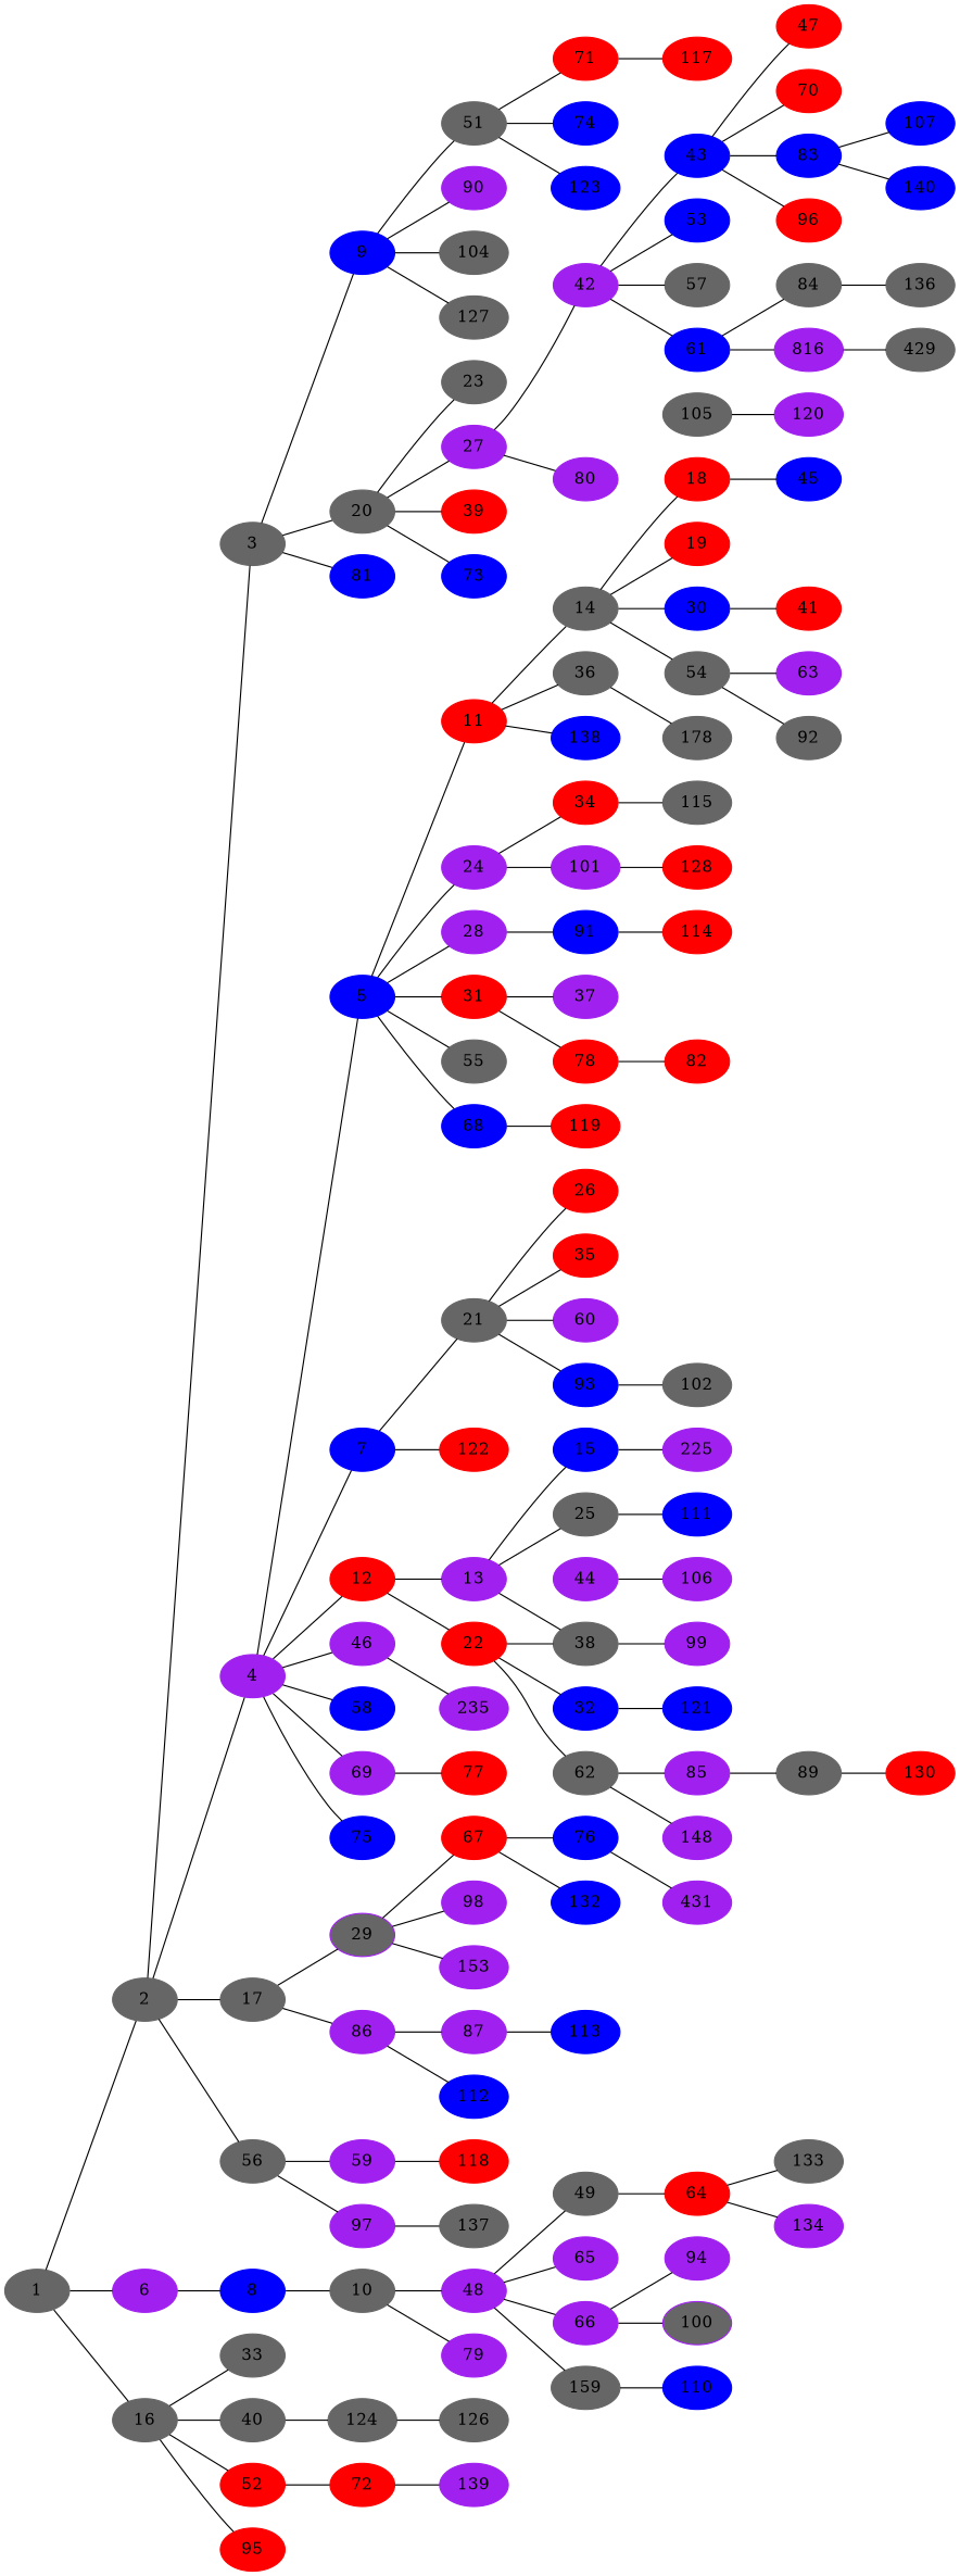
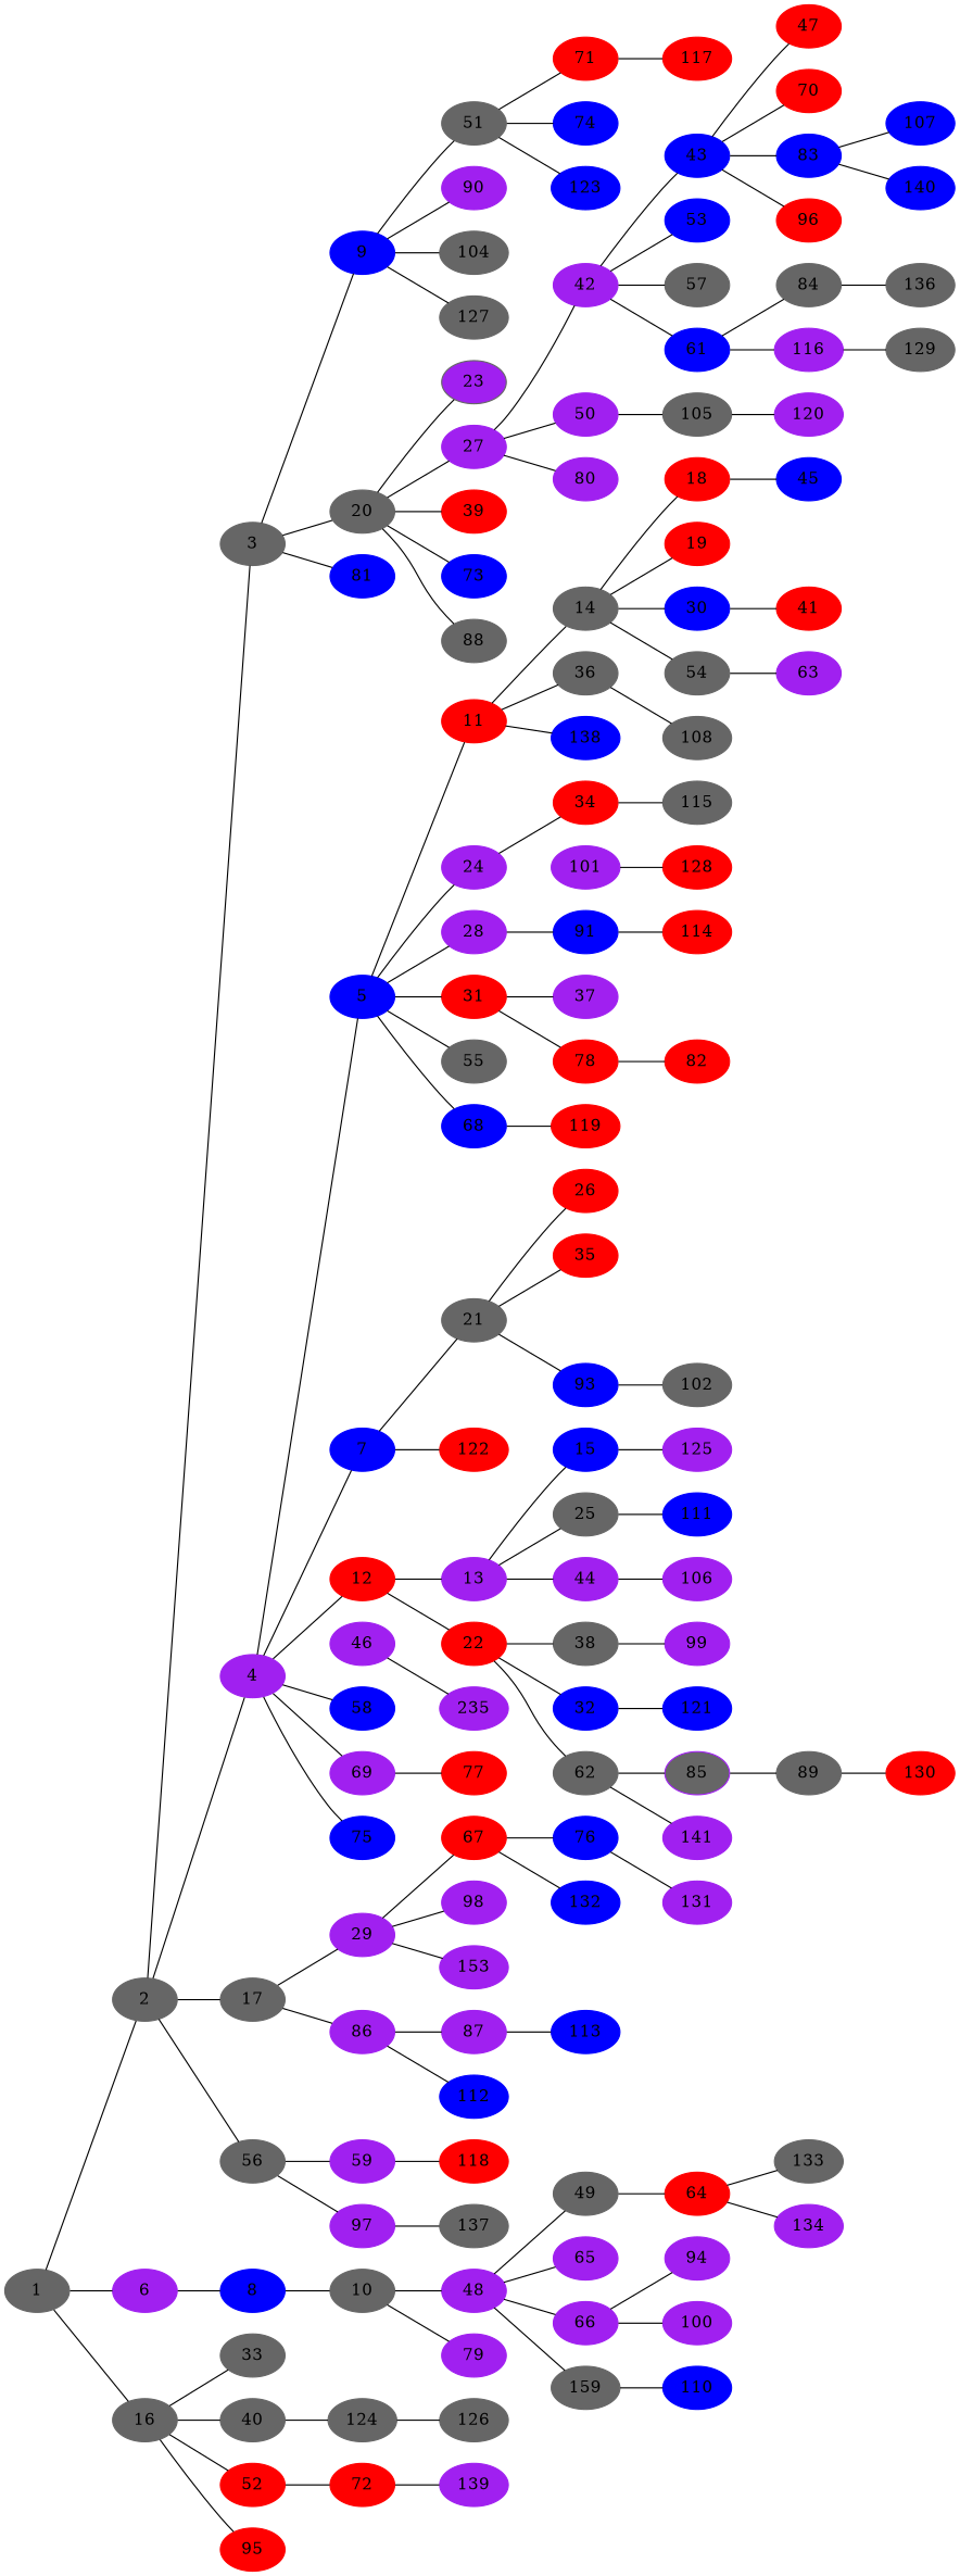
  graph {
    rankdir=LR
    node [color=purple style=filled]
    1 [color=gray40]
    2 [color=gray40]
    6
    16 [color=gray40]
    3 [color=gray40]
    4
    17 [color=gray40]
    56 [color=gray40]
    8 [color=blue]
    33 [color=gray40]
    40 [color=gray40]
    52 [color=red]
    95 [color=red]
    9 [color=blue]
    20 [color=gray40]
    81 [color=blue]
    5 [color=blue]
    7 [color=blue]
    12 [color=red]
    46
    58 [color=blue]
    69
    75 [color=blue]
-   29 [fillcolor=gray40]
+   29
    86
    59
    97
    51 [color=gray40]
    90
    104 [color=gray40]
    127 [color=gray40]
-   23 [color=gray40]
+   23 [color=gray40 fillcolor=purple]
    27
    39 [color=red]
    73 [color=blue]
+   88 [color=gray40]
    11 [color=red]
    24
    28
    31 [color=red]
    55 [color=gray40]
    68 [color=blue]
    21 [color=gray40]
    122 [color=red]
    13
    22 [color=red]
    n47 [label=235]
    77 [color=red]
    14 [color=gray40]
    36 [color=gray40]
    138 [color=blue]
    34 [color=red]
    101
    91 [color=blue]
    37
    78 [color=red]
    119 [color=red]
    10 [color=gray40]
    26 [color=red]
    35 [color=red]
-   60
    93 [color=blue]
    48
    79
    71 [color=red]
    74 [color=blue]
    123 [color=blue]
    49 [color=gray40]
    65
    66
    n71 [color=gray40 label=159]
    18 [color=red]
    19 [color=red]
    30 [color=blue]
    54 [color=gray40]
-   108 [color=gray40 label=178]
+   108 [color=gray40]
    15 [color=blue]
    25 [color=gray40]
    44
    32 [color=blue]
    38 [color=gray40]
    62 [color=gray40]
-   125 [label=225]
+   125
    111 [color=blue]
    106
    45 [color=blue]
    41 [color=red]
    63
-   92 [color=gray40]
    124 [color=gray40]
    72 [color=red]
    67 [color=red]
    98
    n94 [label=153]
    87
    112 [color=blue]
    42
+   50
    80
    102 [color=gray40]
    121 [color=blue]
    99
-   85
-   141 [label=148]
+   85 [fillcolor=gray40]
+   141
    115 [color=gray40]
    128 [color=red]
    43 [color=blue]
    53 [color=blue]
    57 [color=gray40]
    61 [color=blue]
    105 [color=gray40]
    114 [color=red]
    76 [color=blue]
    132 [color=blue]
    82 [color=red]
    126 [color=gray40]
    47 [color=red]
    70 [color=red]
    83 [color=blue]
    96 [color=red]
    84 [color=gray40]
-   116 [label=816]
+   116
    107 [color=blue]
    140 [color=blue]
    64 [color=red]
    94
-   100 [fillcolor=gray40]
+   100
    110 [color=blue]
    133 [color=gray40]
    134
    120
    117 [color=red]
    139
    118 [color=red]
    137 [color=gray40]
    136 [color=gray40]
-   129 [color=gray40 label=429]
+   129 [color=gray40]
    89 [color=gray40]
-   131 [label=431]
+   131
    130 [color=red]
    113 [color=blue]
    1 -- 2
    1 -- 6
    1 -- 16
    2 -- 3
    2 -- 4
    2 -- 17
    2 -- 56
    6 -- 8
    16 -- 33
    16 -- 40
    16 -- 52
    16 -- 95
    3 -- 9
    3 -- 20
    3 -- 81
    4 -- 5
    4 -- 7
    4 -- 12
-   4 -- 46
    4 -- 58
    4 -- 69
    4 -- 75
    17 -- 29
    17 -- 86
    56 -- 59
    56 -- 97
    8 -- 10
    40 -- 124
    52 -- 72
    9 -- 51
    9 -- 90
    9 -- 104
    9 -- 127
    20 -- 23
    20 -- 27
    20 -- 39
    20 -- 73
+   20 -- 88
    5 -- 11
    5 -- 24
    5 -- 28
    5 -- 31
    5 -- 55
    5 -- 68
    7 -- 21
    7 -- 122
    12 -- 13
    12 -- 22
    46 -- n47
    69 -- 77
    29 -- 67
    29 -- 98
    29 -- n94
    86 -- 87
    86 -- 112
    59 -- 118
    97 -- 137
    51 -- 71
    51 -- 74
    51 -- 123
    27 -- 42
+   27 -- 50
    27 -- 80
    11 -- 14
    11 -- 36
    11 -- 138
    24 -- 34
-   24 -- 101
    28 -- 91
    31 -- 37
    31 -- 78
    68 -- 119
    21 -- 26
    21 -- 35
-   21 -- 60
    21 -- 93
    13 -- 15
    13 -- 25
-   13 -- 38
+   13 -- 44
    22 -- 32
    22 -- 38
    22 -- 62
    14 -- 18
    14 -- 19
    14 -- 30
    14 -- 54
    36 -- 108
    34 -- 115
    101 -- 128
    91 -- 114
    78 -- 82
    10 -- 48
    10 -- 79
    93 -- 102
    48 -- 49
    48 -- 65
    48 -- 66
    48 -- n71
    71 -- 117
    49 -- 64
    66 -- 94
    66 -- 100
    n71 -- 110
    18 -- 45
    30 -- 41
    54 -- 63
-   54 -- 92
    15 -- 125
    25 -- 111
    44 -- 106
    32 -- 121
    38 -- 99
    62 -- 85
    62 -- 141
    124 -- 126
    72 -- 139
    67 -- 76
    67 -- 132
    87 -- 113
    42 -- 43
    42 -- 53
    42 -- 57
    42 -- 61
+   50 -- 105
    85 -- 89
    43 -- 47
    43 -- 70
    43 -- 83
    43 -- 96
    61 -- 84
    61 -- 116
    105 -- 120
    76 -- 131
    83 -- 107
    83 -- 140
    84 -- 136
    116 -- 129
    64 -- 133
    64 -- 134
    89 -- 130
  }
